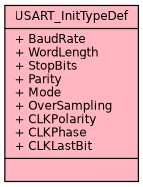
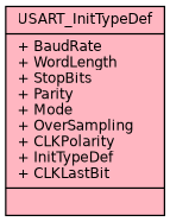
  digraph {
-   n1 [color=black fillcolor=lightpink fontcolor=black fontname=Helvetica fontsize=10 height=0.2 label="{USART_InitTypeDef\n|+ BaudRate\l+ WordLength\l+ StopBits\l+ Parity\l+ Mode\l+ OverSampling\l+ CLKPolarity\l+ CLKPhase\l+ CLKLastBit\l|}" shape=record style=filled width=0.4]
+   n1 [color=black fillcolor=lightpink fontcolor=black fontname=Helvetica fontsize=10 height=0.2 label="{USART_InitTypeDef\n|+ BaudRate\l+ WordLength\l+ StopBits\l+ Parity\l+ Mode\l+ OverSampling\l+ CLKPolarity\l+ InitTypeDef\l+ CLKLastBit\l|}" shape=record style=filled width=0.4]
  }
